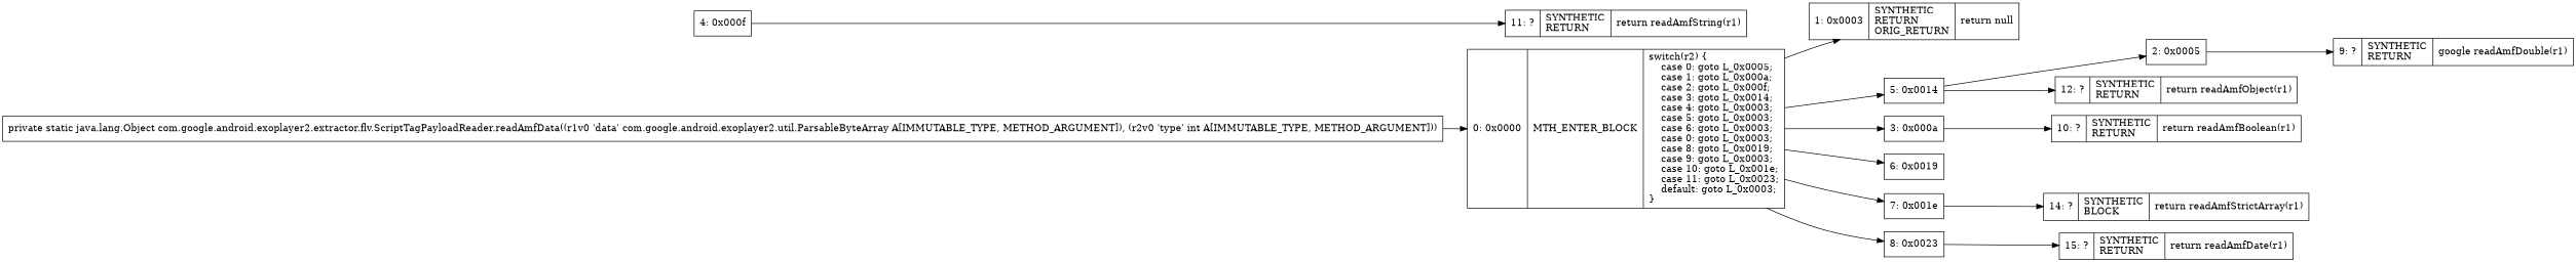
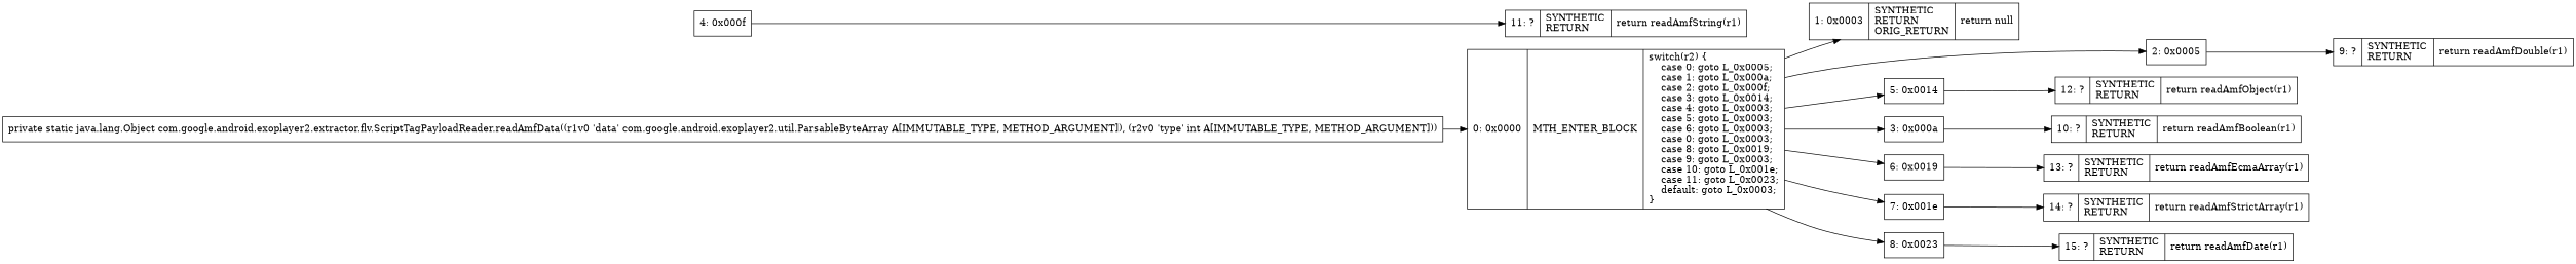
  digraph {
    rankdir=LR
    node [shape=record]
    n1 [label="{0\:\ 0x0000|MTH_ENTER_BLOCK\l|switch(r2) \{\l    case 0: goto L_0x0005;\l    case 1: goto L_0x000a;\l    case 2: goto L_0x000f;\l    case 3: goto L_0x0014;\l    case 4: goto L_0x0003;\l    case 5: goto L_0x0003;\l    case 6: goto L_0x0003;\l    case 0: goto L_0x0003;\l    case 8: goto L_0x0019;\l    case 9: goto L_0x0003;\l    case 10: goto L_0x001e;\l    case 11: goto L_0x0023;\l    default: goto L_0x0003;\l\}\l}"]
    n2 [label="{1\:\ 0x0003|SYNTHETIC\lRETURN\lORIG_RETURN\l|return null\l}"]
    n3 [label="{2\:\ 0x0005}"]
    n4 [label="{3\:\ 0x000a}"]
    n5 [label="{5\:\ 0x0014}"]
    n6 [label="{6\:\ 0x0019}"]
    n7 [label="{7\:\ 0x001e}"]
    n8 [label="{8\:\ 0x0023}"]
-   n9 [label="{9\:\ ?|SYNTHETIC\lRETURN\l|google readAmfDouble(r1)\l}"]
+   n9 [label="{9\:\ ?|SYNTHETIC\lRETURN\l|return readAmfDouble(r1)\l}"]
    n10 [label="{10\:\ ?|SYNTHETIC\lRETURN\l|return readAmfBoolean(r1)\l}"]
    n11 [label="{4\:\ 0x000f}"]
    n12 [label="{11\:\ ?|SYNTHETIC\lRETURN\l|return readAmfString(r1)\l}"]
    n13 [label="{12\:\ ?|SYNTHETIC\lRETURN\l|return readAmfObject(r1)\l}"]
-   n15 [label="{14\:\ ?|SYNTHETIC\lBLOCK\l|return readAmfStrictArray(r1)\l}"]
+   n14 [label="{13\:\ ?|SYNTHETIC\lRETURN\l|return readAmfEcmaArray(r1)\l}"]
+   n15 [label="{14\:\ ?|SYNTHETIC\lRETURN\l|return readAmfStrictArray(r1)\l}"]
    n16 [label="{15\:\ ?|SYNTHETIC\lRETURN\l|return readAmfDate(r1)\l}"]
    n17 [label="{private static java.lang.Object com.google.android.exoplayer2.extractor.flv.ScriptTagPayloadReader.readAmfData((r1v0 'data' com.google.android.exoplayer2.util.ParsableByteArray A[IMMUTABLE_TYPE, METHOD_ARGUMENT]), (r2v0 'type' int A[IMMUTABLE_TYPE, METHOD_ARGUMENT])) }"]
    n1 -> n2
-   n5 -> n3
+   n1 -> n3
    n1 -> n4
    n1 -> n5
    n1 -> n6
    n1 -> n7
    n1 -> n8
    n3 -> n9
    n4 -> n10
    n5 -> n13
+   n6 -> n14
    n7 -> n15
    n8 -> n16
    n11 -> n12
    n17 -> n1
  }
